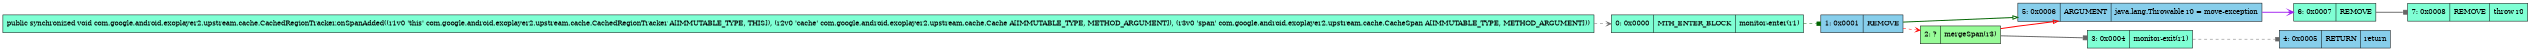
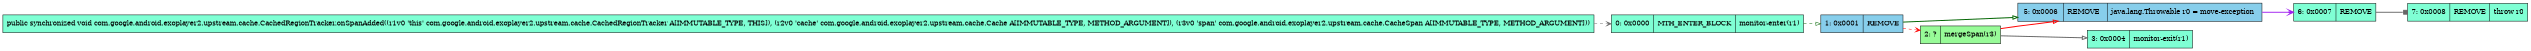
  digraph {
    rankdir=LR
    node [fillcolor=aquamarine shape=record style=filled]
    edge [arrowhead=onormal color=gray40 style=bold]
    n1 [label="{0\:\ 0x0000|MTH_ENTER_BLOCK\l|monitor\-enter(r1)\l}"]
    n2 [fillcolor=skyblue label="{1\:\ 0x0001|REMOVE\l}"]
    n3 [fillcolor=palegreen label="{2\:\ ?|mergeSpan(r3)\l}"]
-   n4 [fillcolor=skyblue label="{5\:\ 0x0006|ARGUMENT\l|java.lang.Throwable r0 = move\-exception\l}"]
+   n4 [fillcolor=skyblue label="{5\:\ 0x0006|REMOVE\l|java.lang.Throwable r0 = move\-exception\l}"]
    n5 [label="{3\:\ 0x0004|monitor\-exit(r1)\l}"]
    n6 [label="{6\:\ 0x0007|REMOVE\l}"]
-   n7 [fillcolor=skyblue label="{4\:\ 0x0005|RETURN\l|return\l}"]
    n8 [label="{7\:\ 0x0008|REMOVE\l|throw r0\l}"]
    n9 [label="{public synchronized void com.google.android.exoplayer2.upstream.cache.CachedRegionTracker.onSpanAdded((r1v0 'this' com.google.android.exoplayer2.upstream.cache.CachedRegionTracker A[IMMUTABLE_TYPE, THIS]), (r2v0 'cache' com.google.android.exoplayer2.upstream.cache.Cache A[IMMUTABLE_TYPE, METHOD_ARGUMENT]), (r3v0 'span' com.google.android.exoplayer2.upstream.cache.CacheSpan A[IMMUTABLE_TYPE, METHOD_ARGUMENT])) }"]
-   n1 -> n2 [arrowhead=box color=darkgreen style=dashed]
+   n1 -> n2 [color=darkgreen style=dashed]
    n2 -> n3 [arrowhead=vee color=red style=dashed]
    n2 -> n4 [color=darkgreen]
    n3 -> n4 [color=red]
-   n3 -> n5 [arrowhead=box]
+   n3 -> n5
    n4 -> n6 [arrowhead=vee color=purple]
-   n5 -> n7 [arrowhead=box style=dashed]
    n6 -> n8 [arrowhead=box]
    n9 -> n1 [arrowhead=vee style=dashed]
  }
